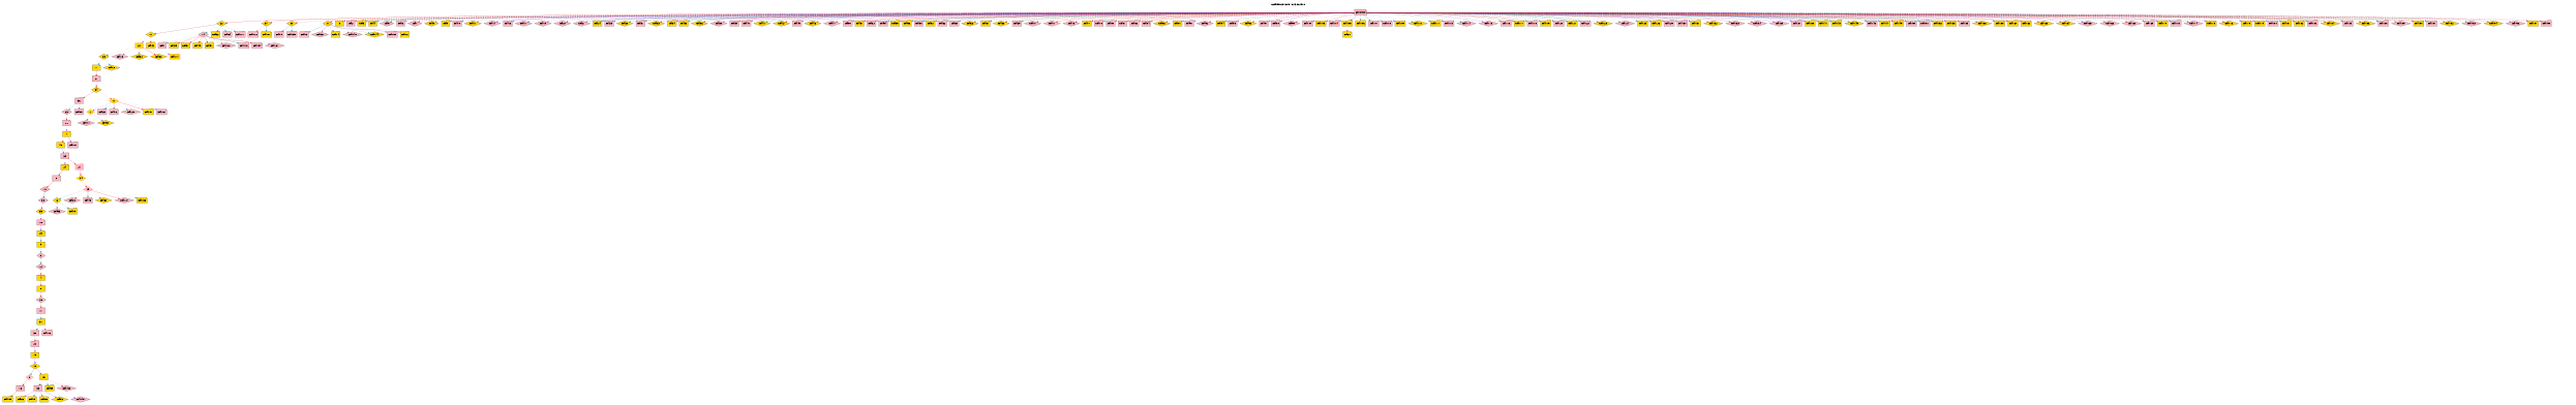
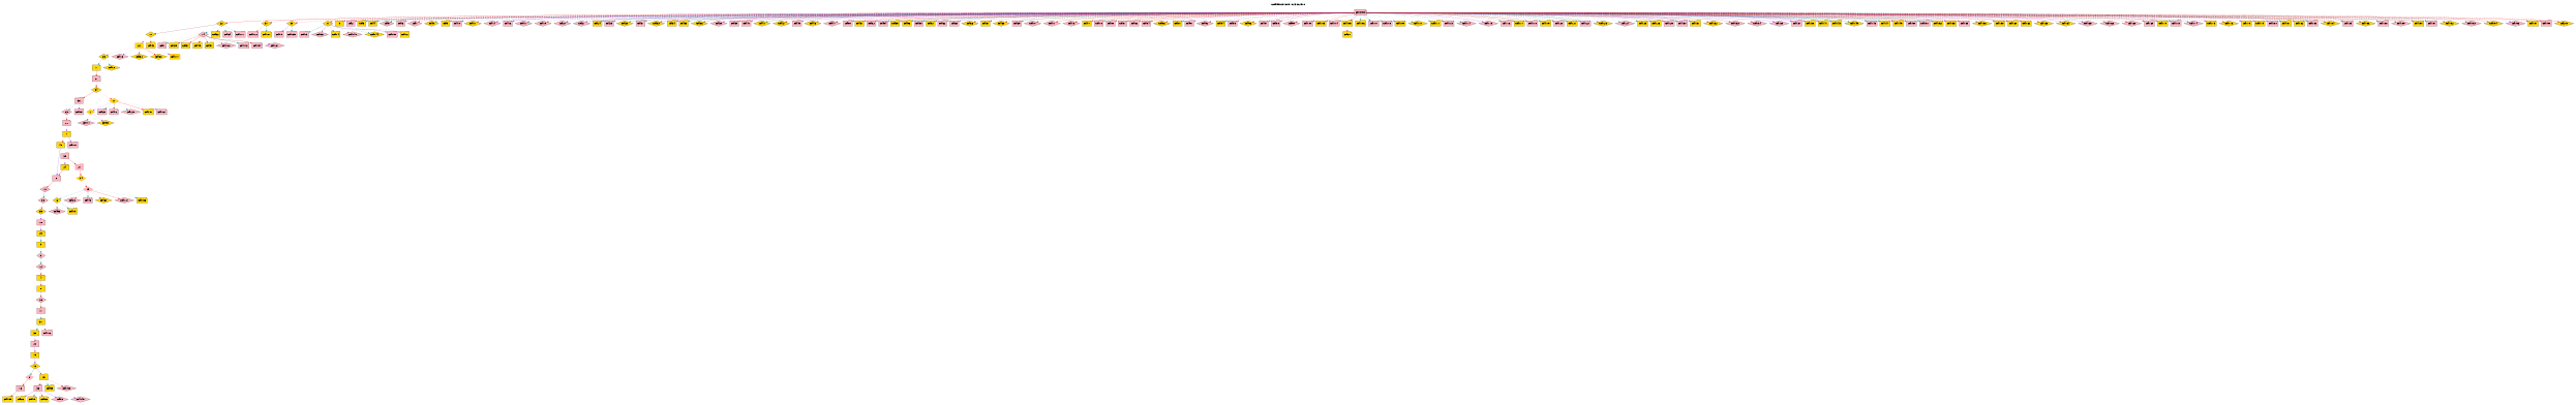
  digraph {
    label="Confidence score: -673.261900"
    labelloc=t
    node [fillcolor=lightpink shape=diamond style=filled]
    edge [color=teal style=solid]
    n1 [color=indianred1 label=25]
    n2 [fillcolor=gold label=6]
    cell22
    cell48 [shape=note]
    cell60 [fillcolor=gold]
    cell127
    cell136 [fillcolor=gold shape=note]
    cell53
    cell79 [fillcolor=gold shape=folder]
    n10 [color=indianred1 fillcolor=gold label=34]
    n11 [color=indianred1 label=27 shape=folder]
    n12 [color=indianred1 label=8]
    n13 [label=16 shape=note]
    cell159 [fillcolor=gold shape=folder]
    n15 [fillcolor=gold label=15 shape=folder]
    n16 [label=33 shape=folder]
    cell59 [fillcolor=gold shape=folder]
    cell198
    cell26 [fillcolor=gold shape=folder]
    cell75 [fillcolor=gold shape=note]
    cell83 [fillcolor=gold shape=note]
-   cell93 [fillcolor=gold]
+   cell93
    cell148
    n24 [fillcolor=gold label=13]
    n25 [fillcolor=gold label=19 shape=note]
    n26 [label=20 shape=folder]
-   n27 [label=32 shape=note]
+   n27 [fillcolor=gold label=32 shape=note]
    n28 [fillcolor=gold label=31 shape=folder]
    cell112 [shape=folder]
    n30 [label=17 shape=folder]
    n31 [label=26]
    n32 [fillcolor=gold label=8 shape=folder]
    n33 [fillcolor=gold label=4 shape=note]
    n34 [label=12]
    n35 [label=3]
    n36 [fillcolor=gold label=9 shape=note]
    n37 [fillcolor=gold label=29 shape=note]
    n38 [label=18 shape=note]
    n39 [fillcolor=gold label=35]
    n40 [label=38]
    n41 [label=10]
    n42 [label=2 shape=note]
    n43 [fillcolor=gold label=24 shape=note]
    n44 [label=39 shape=folder]
    n45 [fillcolor=gold label=40 shape=note]
    n46 [fillcolor=gold label=1 shape=note]
    cell101 [shape=folder]
    n48 [label=28 shape=note]
    n49 [label=23]
    n50 [label=36 shape=folder]
    cell89 [shape=folder]
    n52 [color=indianred1 fillcolor=gold label=11]
    n53 [color=indianred1 fillcolor=gold label=7]
    cell23 [shape=folder]
    cell76 [shape=note]
    cell128
    cell157 [fillcolor=gold shape=folder]
    cell167 [shape=note]
    cell44
    cell90 [fillcolor=gold]
    n61 [fillcolor=gold label=34]
    n62 [label=27 shape=note]
    n63 [fillcolor=gold label=7 shape=note]
    n64 [fillcolor=gold label=25]
    cell72 [fillcolor=gold]
    n66 [color=indianred1 fillcolor=gold label=22 shape=note]
    cell18
    cell30 [fillcolor=gold]
    cell88 [fillcolor=gold]
    cell177 [color=indianred1 fillcolor=gold shape=note]
    n71 [fillcolor=gold label=11]
    cell43 [fillcolor=gold shape=folder]
    n73 [fillcolor=gold label=22]
    n74 [label=14]
    cell32 [fillcolor=gold shape=folder]
    cell64 [shape=note]
    cell171 [shape=folder]
    cell1 [shape=folder]
    cell29 [fillcolor=gold shape=folder]
    cell37 [fillcolor=gold shape=note]
    cell49 [fillcolor=gold shape=folder]
    cell57 [fillcolor=gold shape=folder]
    cell102
    cell142 [shape=folder]
    cell154 [shape=note]
    cell161
    n87 [label=germline shape=note]
    n88 [fillcolor=gold label=37]
    n89 [fillcolor=gold label=30]
    n90 [fillcolor=gold label=21]
    n91 [fillcolor=gold label=5 shape=note]
    cell2 [shape=folder]
    cell3 [fillcolor=gold shape=folder]
    cell4 [fillcolor=gold shape=note]
    cell5
    cell6 [shape=folder]
    cell7
    cell8 [fillcolor=gold]
    cell9 [fillcolor=gold shape=folder]
    cell10 [shape=note]
    cell11 [fillcolor=gold]
    cell14
    cell16 [shape=note]
    cell17
    cell19
    cell20
    cell21
    cell24 [fillcolor=gold shape=note]
    cell25 [shape=note]
    cell28 [fillcolor=gold]
    cell31 [shape=folder]
    cell33 [fillcolor=gold]
    cell34 [fillcolor=gold shape=folder]
    cell35 [fillcolor=gold shape=folder]
    cell36 [fillcolor=gold]
    cell38
    cell39 [shape=note]
    cell40 [shape=folder]
    cell41 [fillcolor=gold]
    cell42 [fillcolor=gold]
    cell45 [shape=folder]
    cell46 [fillcolor=gold]
    cell47
    cell50 [shape=folder]
    cell51 [fillcolor=gold shape=note]
    cell52 [shape=note]
    cell54 [shape=note]
    cell55 [fillcolor=gold shape=folder]
    cell56 [fillcolor=gold shape=folder]
    cell58 [shape=note]
    cell61 [fillcolor=gold shape=note]
    cell62 [shape=folder]
    cell63 [shape=note]
    cell66 [fillcolor=gold]
    cell67 [fillcolor=gold shape=note]
    cell68 [fillcolor=gold]
    cell69 [shape=note]
    cell70
    cell71
    cell73
    cell77 [fillcolor=gold shape=note]
    cell78 [shape=folder]
    cell80 [shape=folder]
    cell81 [shape=note]
    cell82 [shape=folder]
    cell84 [shape=note]
    cell86 [fillcolor=gold]
    cell87 [fillcolor=gold shape=note]
    cell91 [shape=folder]
    cell92
    cell94 [fillcolor=gold shape=note]
    cell95 [shape=note]
    cell96 [fillcolor=gold]
    cell97 [shape=note]
    cell98 [shape=folder]
    cell99
    cell100 [shape=note]
    cell103 [fillcolor=gold shape=note]
    cell104 [shape=folder]
    cell105 [fillcolor=gold shape=folder]
    cell106 [fillcolor=gold shape=folder]
    cell107 [shape=note]
    cell108 [shape=note]
    cell109 [fillcolor=gold shape=note]
    cell110 [fillcolor=gold]
    cell111 [fillcolor=gold shape=folder]
    cell113 [shape=note]
    cell114
    cell115
    cell116 [shape=folder]
    cell117 [fillcolor=gold shape=note]
    cell118 [shape=folder]
    cell119 [fillcolor=gold shape=folder]
    cell120 [shape=folder]
    cell121 [fillcolor=gold shape=note]
    cell122 [shape=note]
    cell123 [fillcolor=gold]
    cell124
    cell125 [fillcolor=gold shape=note]
    cell126 [fillcolor=gold shape=folder]
    cell129 [shape=folder]
    cell130 [shape=folder]
    cell131 [fillcolor=gold shape=folder]
    cell132 [fillcolor=gold]
    cell133
    cell134
    cell135
    cell137 [shape=folder]
    cell138 [fillcolor=gold shape=folder]
    cell141 [fillcolor=gold shape=folder]
    cell143 [fillcolor=gold shape=folder]
    cell145 [fillcolor=gold]
    cell146 [shape=note]
    cell147 [fillcolor=gold shape=note]
    cell149 [fillcolor=gold shape=folder]
    cell150 [shape=note]
    cell151 [shape=folder]
    cell152 [fillcolor=gold shape=note]
    cell153 [fillcolor=gold shape=note]
    cell155 [shape=note]
    cell156 [fillcolor=gold]
    cell158 [fillcolor=gold shape=note]
    cell160 [fillcolor=gold shape=folder]
    cell162 [fillcolor=gold shape=note]
    cell163 [fillcolor=gold]
    cell164 [fillcolor=gold]
    cell165
    cell166
    cell168
    cell169 [shape=folder]
    cell170 [fillcolor=gold shape=note]
    cell173 [shape=folder]
    cell174
    cell175 [fillcolor=gold shape=note]
    cell176 [fillcolor=gold]
    cell178 [fillcolor=gold shape=note]
    cell179 [fillcolor=gold shape=note]
    cell180 [shape=note]
    cell181 [fillcolor=gold shape=folder]
    cell182 [fillcolor=gold shape=note]
    cell183 [shape=folder]
    cell184 [fillcolor=gold]
    cell185 [shape=note]
    cell186 [fillcolor=gold]
    cell188 [shape=folder]
    cell189
    cell190 [fillcolor=gold shape=note]
    cell191 [shape=note]
    cell192 [fillcolor=gold]
    cell193
    cell194 [fillcolor=gold]
    cell196
    cell197 [fillcolor=gold shape=note]
    cell199 [shape=folder]
+   cell200 [fillcolor=gold]
    cell172 [shape=note]
    cell187 [fillcolor=gold shape=note]
    cell15 [shape=folder]
    cell139 [shape=folder]
    cell13 [shape=folder]
    cell65
    cell74 [fillcolor=gold shape=folder]
    cell140
    cell144 [fillcolor=gold]
    cell195 [shape=folder]
    cell12 [fillcolor=gold shape=folder]
    cell27 [fillcolor=gold shape=note]
    n1 -> n2 [style=dashed]
    n1 -> cell22 [color=red style=dotted]
    n1 -> cell48
    n1 -> cell60 [color=brown style=dotted]
    n1 -> cell127 [color=red]
    n1 -> cell136 [style=dotted]
    n2 -> cell53 [color=brown style=dotted]
    n2 -> cell79 [style=dashed]
    n10 -> n1 [color=red style=dotted]
    n11 -> n10 [color=red]
    n12 -> n13 [color=red]
    n13 -> cell159 [color=brown]
    n15 -> n16 [color=brown style=dotted]
    n15 -> cell59 [style=dashed]
    n15 -> cell198 [color=red style=dashed]
    n16 -> cell26 [color=purple]
    n16 -> cell75 [style=dashed]
    n16 -> cell83 [color=brown]
    n16 -> cell93 [color=purple]
    n16 -> cell148 [color=purple style=dotted]
    n24 -> n12
    n24 -> n15 [color=brown]
    n25 -> n24 [color=purple]
    n26 -> n25 [color=purple]
    n27 -> n26 [color=brown style=dashed]
    n28 -> n27 [style=dashed]
    n28 -> cell112 [color=brown style=dotted]
    n30 -> n28 [style=dashed]
    n31 -> n30 [color=brown]
    n32 -> n31 [color=brown]
    n33 -> n32 [color=brown]
    n34 -> n33 [color=red style=dashed]
    n35 -> n34 [style=dashed]
    n36 -> n35 [style=dashed]
    n37 -> n36
    n38 -> n37 [color=purple]
    n39 -> n38 [color=purple style=dashed]
    n40 -> n39 [color=red style=dotted]
    n41 -> n40
    n42 -> n41 [color=red]
    n43 -> n42 [color=red]
    n44 -> n11 [color=brown]
    n44 -> n43 [color=purple style=dotted]
-   n45 -> n44 [color=purple]
+   n45 -> n42 [color=purple]
    n46 -> n45 [color=red style=dotted]
    n46 -> cell101 [color=purple]
    n48 -> n46 [color=purple style=dotted]
    n49 -> n48 [color=red style=dashed]
    n50 -> n49 [style=dashed]
    n50 -> cell89 [color=purple style=dashed]
    n52 -> n53 [color=purple style=dashed]
    n52 -> cell23 [style=dashed]
    n52 -> cell76 [color=brown]
    n52 -> cell128 [style=dotted]
    n52 -> cell157 [color=red]
    n52 -> cell167 [color=purple style=dotted]
    n53 -> cell44 [color=purple style=dotted]
    n53 -> cell90 [color=purple style=dashed]
    n61 -> n50 [color=red]
    n61 -> n52 [color=red style=dotted]
    n62 -> n61 [color=red style=dotted]
    n63 -> n62 [color=brown]
    n64 -> n63 [style=dashed]
    n64 -> cell72 [style=dashed]
    n66 -> n64 [color=brown style=dotted]
    n66 -> cell18 [color=purple style=dotted]
    n66 -> cell30 [color=purple style=dotted]
    n66 -> cell88 [color=red]
    n66 -> cell177 [color=purple style=dotted]
    n71 -> n66 [color=purple style=dotted]
    n71 -> cell43 [color=red style=dotted]
    n73 -> n71 [color=brown]
    n73 -> n74 [style=dotted]
    n73 -> cell32 [color=red style=dashed]
    n73 -> cell64 [style=dotted]
    n73 -> cell171 [style=dashed]
    n74 -> cell1 [style=dotted]
    n74 -> cell29 [color=red]
    n74 -> cell37 [color=red]
    n74 -> cell49 [color=red style=dashed]
    n74 -> cell57 [color=brown]
    n74 -> cell102 [color=brown style=dashed]
    n74 -> cell142
    n74 -> cell154 [color=red]
    n74 -> cell161 [color=purple style=dotted]
    n87 -> n73 [color=red]
    n87 -> n88 [color=brown style=dashed]
    n87 -> n89 [color=red style=dashed]
    n87 -> n90 [color=brown style=dashed]
    n87 -> n91 [color=purple style=dashed]
    n87 -> cell2 [color=red style=dashed]
    n87 -> cell3 [style=dashed]
    n87 -> cell4
    n87 -> cell5 [color=brown style=dashed]
    n87 -> cell6 [color=purple style=dashed]
    n87 -> cell7 [color=red style=dashed]
    n87 -> cell8 [style=dotted]
    n87 -> cell9 [color=red style=dotted]
    n87 -> cell10 [style=dotted]
    n87 -> cell11 [color=purple style=dotted]
    n87 -> cell14 [color=purple style=dashed]
    n87 -> cell16 [color=purple]
    n87 -> cell17 [style=dotted]
    n87 -> cell19 [color=brown style=dashed]
    n87 -> cell20 [style=dotted]
    n87 -> cell21 [color=purple]
    n87 -> cell24
    n87 -> cell25 [color=purple style=dashed]
    n87 -> cell28
    n87 -> cell31 [color=brown style=dotted]
    n87 -> cell33 [color=purple]
    n87 -> cell34 [color=red style=dotted]
    n87 -> cell35
    n87 -> cell36 [color=brown]
    n87 -> cell38 [color=purple style=dashed]
    n87 -> cell39 [color=red]
    n87 -> cell40 [color=purple style=dashed]
    n87 -> cell41
    n87 -> cell42 [color=red style=dashed]
    n87 -> cell45 [color=purple]
    n87 -> cell46 [color=purple style=dotted]
    n87 -> cell47 [color=brown style=dotted]
    n87 -> cell50 [color=red style=dashed]
    n87 -> cell51 [color=red]
    n87 -> cell52 [color=purple style=dotted]
    n87 -> cell54 [style=dotted]
    n87 -> cell55 [color=red]
    n87 -> cell56
    n87 -> cell58 [style=dashed]
    n87 -> cell61 [color=brown style=dotted]
    n87 -> cell62 [style=dotted]
    n87 -> cell63 [color=purple]
    n87 -> cell66 [color=brown style=dashed]
    n87 -> cell67 [color=red style=dotted]
    n87 -> cell68 [color=red style=dashed]
    n87 -> cell69
    n87 -> cell70 [color=brown style=dashed]
    n87 -> cell71 [color=red]
    n87 -> cell73 [color=red style=dotted]
    n87 -> cell77 [color=red]
    n87 -> cell78 [style=dashed]
    n87 -> cell80 [color=brown style=dashed]
    n87 -> cell81 [color=red]
    n87 -> cell82 [color=red style=dashed]
    n87 -> cell84 [color=red]
    n87 -> cell86 [color=purple style=dashed]
    n87 -> cell87 [style=dotted]
    n87 -> cell91 [color=purple style=dashed]
    n87 -> cell92 [color=brown style=dotted]
    n87 -> cell94 [style=dashed]
    n87 -> cell95 [color=brown style=dashed]
    n87 -> cell96 [color=brown style=dotted]
    n87 -> cell97 [color=purple]
    n87 -> cell98 [color=brown]
    n87 -> cell99 [color=brown style=dotted]
    n87 -> cell100 [color=red style=dotted]
    n87 -> cell103 [color=red]
    n87 -> cell104 [style=dotted]
    n87 -> cell105 [color=purple]
    n87 -> cell106 [style=dashed]
    n87 -> cell107
    n87 -> cell108 [style=dotted]
    n87 -> cell109 [color=purple style=dotted]
    n87 -> cell110 [style=dotted]
    n87 -> cell111 [style=dotted]
    n87 -> cell113 [color=brown style=dotted]
    n87 -> cell114 [style=dashed]
    n87 -> cell115 [color=purple]
    n87 -> cell116 [color=brown style=dashed]
    n87 -> cell117 [color=brown]
    n87 -> cell118 [color=brown]
    n87 -> cell119 [style=dotted]
    n87 -> cell120 [color=brown style=dashed]
    n87 -> cell121 [style=dashed]
    n87 -> cell122
    n87 -> cell123 [color=purple style=dashed]
    n87 -> cell124 [style=dotted]
    n87 -> cell125 [style=dotted]
    n87 -> cell126 [color=brown style=dotted]
    n87 -> cell129 [color=brown]
    n87 -> cell130 [style=dashed]
    n87 -> cell131 [color=purple]
    n87 -> cell132 [color=purple style=dotted]
    n87 -> cell133 [color=brown]
    n87 -> cell134 [color=red style=dotted]
    n87 -> cell135 [color=purple]
    n87 -> cell137 [color=purple]
    n87 -> cell138 [color=purple]
    n87 -> cell141 [color=purple style=dashed]
    n87 -> cell143 [style=dashed]
    n87 -> cell145
    n87 -> cell146 [color=brown style=dotted]
    n87 -> cell147
    n87 -> cell149 [color=brown style=dotted]
    n87 -> cell150 [color=red]
    n87 -> cell151 [style=dashed]
    n87 -> cell152
    n87 -> cell153 [color=purple style=dashed]
    n87 -> cell155 [color=red]
    n87 -> cell156 [color=purple style=dotted]
    n87 -> cell158 [color=purple style=dotted]
    n87 -> cell160 [color=brown]
    n87 -> cell162 [color=red style=dashed]
    n87 -> cell163 [color=red style=dotted]
    n87 -> cell164 [color=purple]
    n87 -> cell165 [color=purple]
    n87 -> cell166 [style=dotted]
    n87 -> cell168 [color=red style=dashed]
    n87 -> cell169 [color=red style=dashed]
    n87 -> cell170 [color=brown style=dotted]
    n87 -> cell173 [color=red style=dashed]
    n87 -> cell174
    n87 -> cell175 [color=purple style=dashed]
    n87 -> cell176 [color=red style=dotted]
    n87 -> cell178 [color=purple style=dashed]
    n87 -> cell179 [color=purple style=dotted]
    n87 -> cell180 [color=purple style=dotted]
    n87 -> cell181 [style=dashed]
    n87 -> cell182 [color=red style=dotted]
    n87 -> cell183 [style=dashed]
    n87 -> cell184 [color=brown]
    n87 -> cell185 [color=red style=dashed]
    n87 -> cell186 [color=brown style=dashed]
    n87 -> cell188 [color=brown style=dotted]
    n87 -> cell189 [style=dotted]
    n87 -> cell190 [color=red]
    n87 -> cell191 [style=dashed]
    n87 -> cell192 [color=brown style=dashed]
    n87 -> cell193 [style=dashed]
    n87 -> cell194 [color=brown]
    n87 -> cell196 [color=purple style=dotted]
    n87 -> cell197 [color=brown style=dotted]
    n87 -> cell199 [color=red style=dashed]
+   n87 -> cell200 [color=red]
    n88 -> cell172 [color=red style=dashed]
    n88 -> cell187
    n89 -> cell15 [color=purple]
    n89 -> cell139
    n90 -> cell13
    n90 -> cell65 [color=purple]
    n90 -> cell74 [color=brown style=dashed]
    n90 -> cell140 [color=brown style=dotted]
    n90 -> cell144 [style=dashed]
    n90 -> cell195 [color=purple]
    n91 -> cell12 [color=purple style=dashed]
    cell105 -> cell27 [color=red style=dotted]
  }
